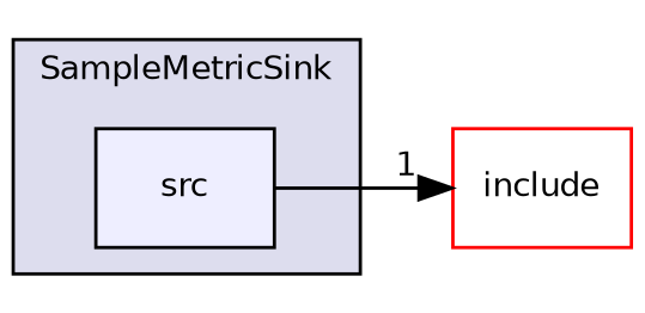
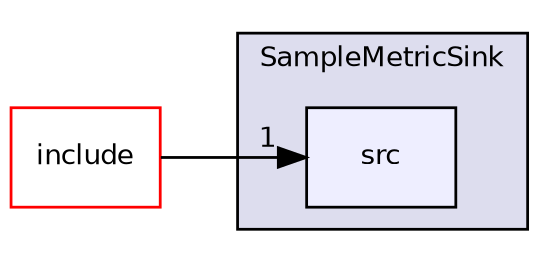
  digraph {
    compound=true
    rankdir=LR
    node [fontname=Helvetica fontsize=10 shape=box style=filled]
    n1 [fillcolor="#eeeeff" label=src pencolor=black]
    n2 [color=red fillcolor=white label=include]
    subgraph cluster_1 {
      bgcolor="#ddddee"
      fontname=Helvetica
      fontsize=10
      label=SampleMetricSink
      pencolor=black
      n1
    }
-   n1 -> n2 [headlabel=1 labeldistance=1.5 labelfontname=Helvetica labelfontsize=10]
+   n2 -> n1 [headlabel=1 labeldistance=1.5 labelfontname=Helvetica labelfontsize=10]
  }
